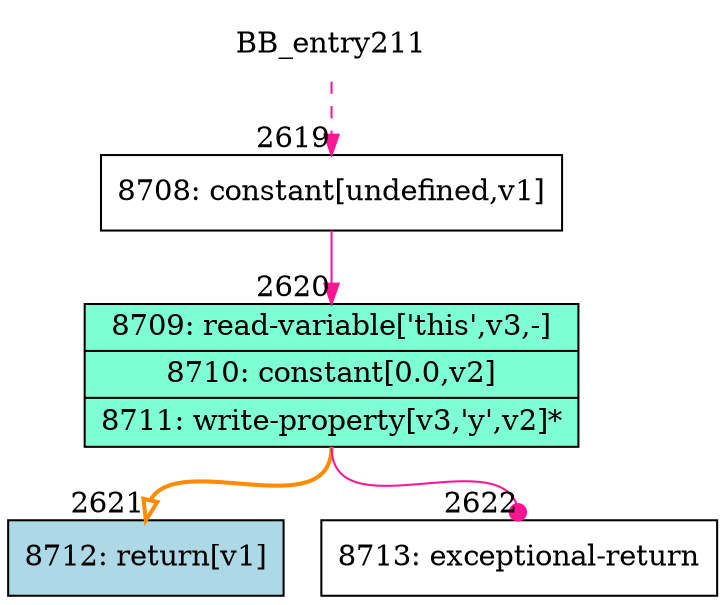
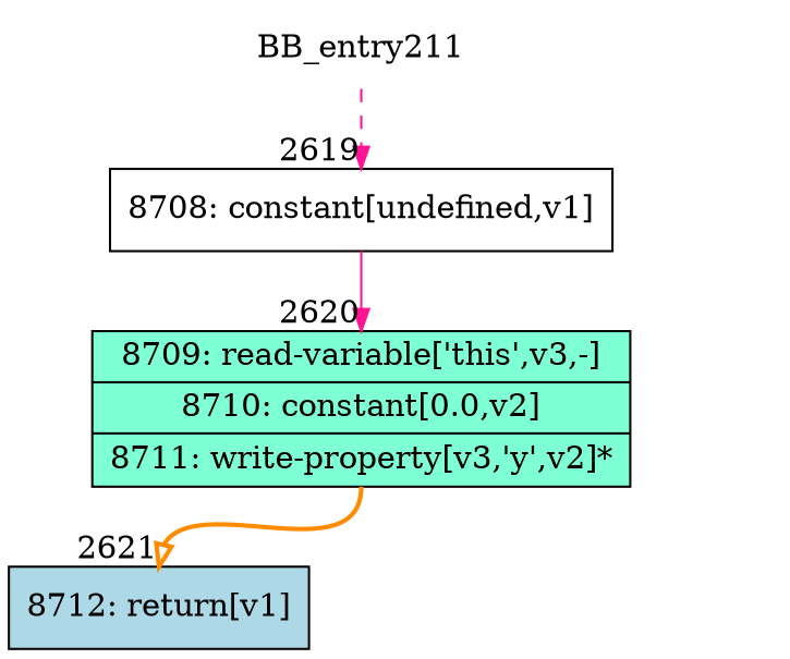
  digraph {
    rankdir=TD
    node [fillcolor=white shape=record style=filled]
    edge [arrowhead=normal color=deeppink headport=n style=solid tailport=s]
    n1 [label=BB_entry211 shape=none]
    n2 [label="{8708: constant[undefined,v1]}"]
    n3 [fillcolor=aquamarine label="{8709: read-variable['this',v3,-]|8710: constant[0.0,v2]|8711: write-property[v3,'y',v2]*}"]
    n4 [fillcolor=lightblue label="{8712: return[v1]}"]
-   n5 [label="{8713: exceptional-return}"]
    n1 -> n2 [headlabel="    2619" style=dashed]
    n2 -> n3 [headlabel="      2620"]
    n3 -> n4 [arrowhead=onormal color=darkorange headlabel="      2621" style=bold]
-   n3 -> n5 [arrowhead=dot headlabel="      2622"]
  }
